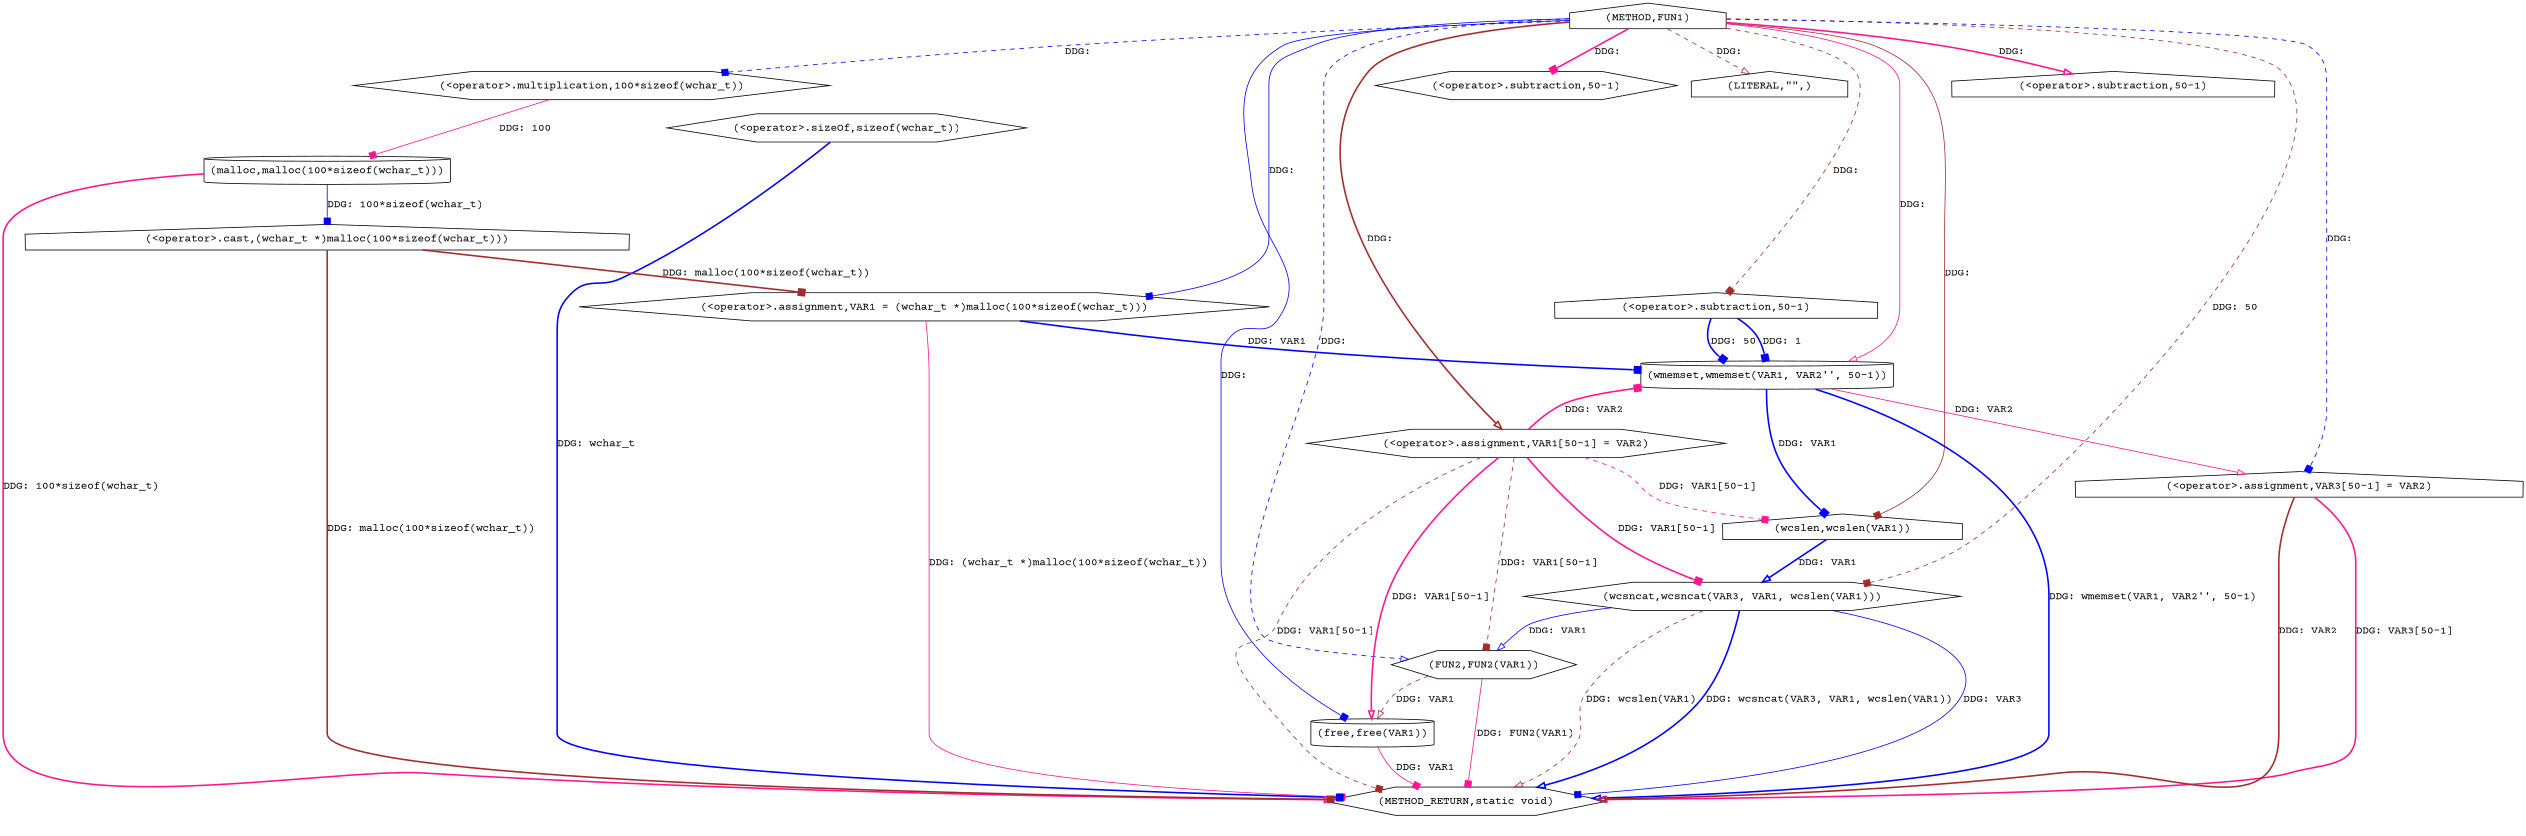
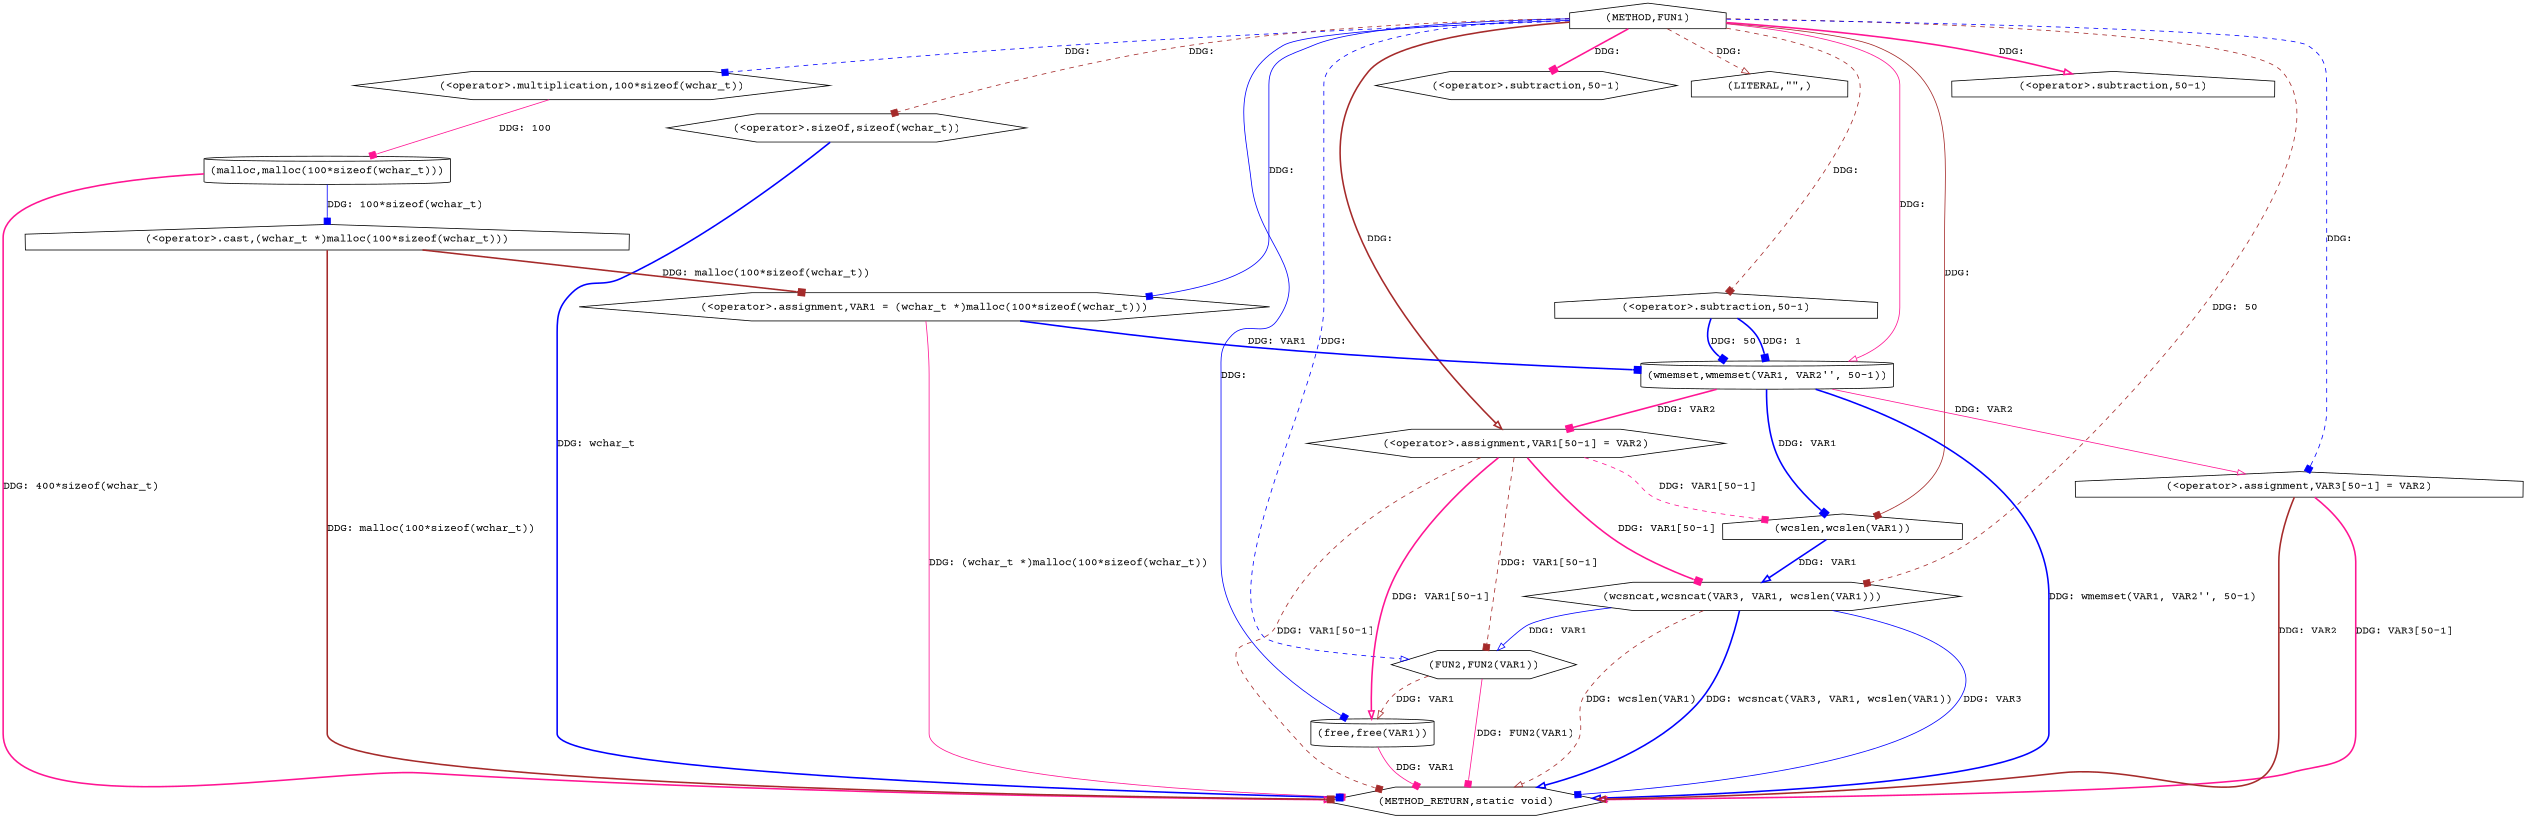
  digraph {
    fontname="Courier Prime"
    node [fontname="Courier Prime" shape=hexagon]
    edge [arrowhead=box color=blue fontname="Courier Prime" style=bold]
    n1 [label="(METHOD,FUN1)" shape=house]
    n2 [label="(<operator>.assignment,VAR1 = (wchar_t *)malloc(100*sizeof(wchar_t)))"]
    n3 [label="(<operator>.multiplication,100*sizeof(wchar_t))"]
    n4 [label="(<operator>.sizeOf,sizeof(wchar_t))"]
    n5 [label="(wmemset,wmemset(VAR1, VAR2'', 50-1))" shape=cylinder]
    n6 [label="(<operator>.subtraction,50-1)" shape=house]
    n7 [label="(<operator>.assignment,VAR1[50-1] = VAR2)"]
    n8 [label="(<operator>.subtraction,50-1)"]
    n9 [label="(LITERAL,\"\",)" shape=house]
    n10 [label="(wcsncat,wcsncat(VAR3, VAR1, wcslen(VAR1)))"]
    n11 [label="(wcslen,wcslen(VAR1))" shape=house]
    n12 [label="(<operator>.assignment,VAR3[50-1] = VAR2)" shape=house]
    n13 [label="(<operator>.subtraction,50-1)" shape=house]
    n14 [label="(FUN2,FUN2(VAR1))"]
    n15 [label="(free,free(VAR1))" shape=cylinder]
    n16 [label="(METHOD_RETURN,static void)"]
    n17 [label="(malloc,malloc(100*sizeof(wchar_t)))" shape=cylinder]
    n18 [label="(<operator>.cast,(wchar_t *)malloc(100*sizeof(wchar_t)))" shape=house]
    n1 -> n2 [label="DDG: " style=solid]
    n1 -> n3 [label="DDG: " style=dashed]
+   n1 -> n4 [color=brown label="DDG: " style=dashed]
    n1 -> n5 [arrowhead=onormal color=deeppink label="DDG: " style=solid]
    n1 -> n6 [color=brown label="DDG: " style=dashed]
    n1 -> n7 [arrowhead=onormal color=brown label="DDG: "]
    n1 -> n8 [color=deeppink label="DDG: "]
    n1 -> n9 [arrowhead=onormal color=brown label="DDG: " style=dashed]
    n1 -> n10 [color=brown label="DDG: 50" style=dashed]
    n1 -> n11 [color=brown label="DDG: " style=solid]
    n1 -> n12 [label="DDG: " style=dashed]
    n1 -> n13 [arrowhead=onormal color=deeppink label="DDG: "]
    n1 -> n14 [arrowhead=onormal label="DDG: " style=dashed]
    n1 -> n15 [label="DDG: " style=solid]
    n2 -> n5 [label="DDG: VAR1"]
    n2 -> n16 [color=deeppink label="DDG: (wchar_t *)malloc(100*sizeof(wchar_t))" style=solid]
    n3 -> n17 [color=deeppink label="DDG: 100" style=solid]
    n4 -> n16 [label="DDG: wchar_t"]
-   n7 -> n5 [color=deeppink label="DDG: VAR2"]
+   n5 -> n7 [color=deeppink label="DDG: VAR2"]
    n5 -> n11 [label="DDG: VAR1"]
    n5 -> n12 [arrowhead=onormal color=deeppink label="DDG: VAR2" style=solid]
    n5 -> n16 [arrowhead=onormal label="DDG: wmemset(VAR1, VAR2'', 50-1)"]
    n6 -> n5 [label="DDG: 50"]
    n6 -> n5 [label="DDG: 1"]
    n7 -> n10 [color=deeppink label="DDG: VAR1[50-1]"]
    n7 -> n11 [color=deeppink label="DDG: VAR1[50-1]" style=dashed]
    n7 -> n14 [color=brown label="DDG: VAR1[50-1]" style=dashed]
    n7 -> n15 [arrowhead=onormal color=deeppink label="DDG: VAR1[50-1]"]
    n7 -> n16 [color=brown label="DDG: VAR1[50-1]" style=dashed]
    n10 -> n14 [arrowhead=onormal label="DDG: VAR1" style=solid]
    n10 -> n16 [arrowhead=onormal color=brown label="DDG: wcslen(VAR1)" style=dashed]
    n10 -> n16 [arrowhead=onormal label="DDG: wcsncat(VAR3, VAR1, wcslen(VAR1))"]
    n10 -> n16 [label="DDG: VAR3" style=solid]
    n11 -> n10 [arrowhead=onormal label="DDG: VAR1"]
    n12 -> n16 [arrowhead=onormal color=deeppink label="DDG: VAR3[50-1]"]
    n12 -> n16 [arrowhead=onormal color=brown label="DDG: VAR2"]
    n14 -> n15 [arrowhead=onormal color=brown label="DDG: VAR1" style=dashed]
    n14 -> n16 [color=deeppink label="DDG: FUN2(VAR1)" style=solid]
    n15 -> n16 [color=deeppink label="DDG: VAR1" style=solid]
-   n17 -> n16 [arrowhead=onormal color=deeppink label="DDG: 100*sizeof(wchar_t)"]
+   n17 -> n16 [arrowhead=onormal color=deeppink label="DDG: 400*sizeof(wchar_t)"]
    n17 -> n18 [label="DDG: 100*sizeof(wchar_t)" style=solid]
    n18 -> n2 [color=brown label="DDG: malloc(100*sizeof(wchar_t))"]
    n18 -> n16 [color=brown label="DDG: malloc(100*sizeof(wchar_t))"]
  }
